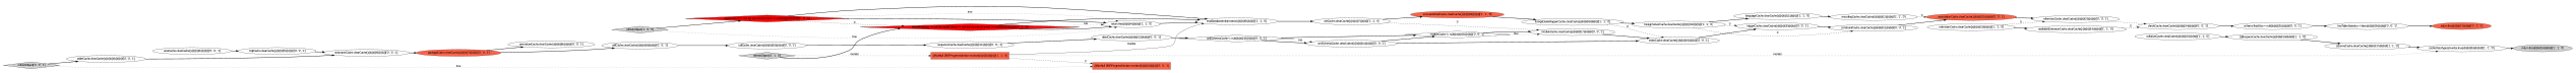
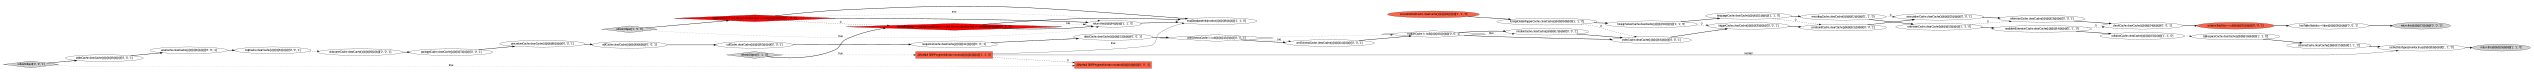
  digraph {
    fontname="Liberation Sans"
    rankdir=LR
    node [fillcolor=white fontname="Liberation Sans" shape=ellipse style=filled]
    edge [fontname="Liberation Sans" style=bold]
    n1 [label="moduleCache != null@@@16@@@['0', '0', '1']" shape=diamond]
    n2 [label="indexCache.clearCache()@@@19@@@['0', '0', '1']"]
    n3 [label="moduleCache.clearCache()@@@17@@@['0', '0', '1']"]
    n4 [label="triggerCache.clearCache()@@@20@@@['0', '0', '1']"]
    n5 [label="xmlSchemaCache != null@@@13@@@['0', '0', '1']" shape=diamond]
    n6 [label="xmlSchemaCache.clearCache()@@@14@@@['0', '0', '1']"]
    n7 [label="sequenceCache.clearCache()@@@11@@@['0', '0', '1']"]
    n8 [label="aliasCache.clearCache()@@@12@@@['0', '0', '1']"]
    n9 [label="availableExtensionCache.clearCache()@@@14@@@['1', '1', '0']"]
    n10 [label="collationCache.clearCache()@@@15@@@['1', '1', '0']"]
    n11 [label="checkCache.clearCache()@@@24@@@['0', '0', '1']"]
    n12 [label="tablespaceCache.clearCache()@@@16@@@['1', '1', '0']"]
-   n13 [label="schemaTotalSize = null@@@25@@@['0', '0', '1']"]
+   n13 [fillcolor=tomato label="schemaTotalSize = null@@@25@@@['0', '0', '1']"]
    n14 [fillcolor=lightgray label="return this@@@19@@@['1', '1', '0']"]
    n15 [fillcolor=tomato label="@NotNull DBRProgressMonitor monitor@@@2@@@['0', '0', '1']" shape=box]
    n16 [label="return this@@@4@@@['1', '1', '0']"]
    n17 [label="readDatabaseInfo(monitor)@@@6@@@['1', '1', '0']"]
-   n18 [label="roleCache.clearCache()@@@7@@@['1', '1', '0']"]
    n19 [fillcolor=red label="metaContext == null && executionContext == null@@@3@@@['1', '0', '0']" shape=diamond]
    n20 [fillcolor=red label="sharedInstance == null && metaContext == null && executionContext == null@@@3@@@['0', '1', '0']" shape=diamond]
    n21 [fillcolor=lightgray label="refreshObject['0', '1', '0']" shape=diamond]
    n22 [fillcolor=tomato label="@NotNull DBRProgressMonitor monitor@@@2@@@['1', '1', '0']" shape=box]
    n23 [label="cacheDataTypes(monitor,true)@@@18@@@['1', '1', '0']"]
    n24 [label="constraintCache.clearCache()@@@21@@@['0', '0', '1']"]
-   n25 [fillcolor=tomato label="associationCache.clearCache()@@@22@@@['0', '0', '1']"]
+   n25 [label="associationCache.clearCache()@@@22@@@['0', '0', '1']"]
    n26 [label="referenceCache.clearCache()@@@23@@@['0', '0', '1']"]
    n27 [label="encodingCache.clearCache()@@@12@@@['1', '1', '0']"]
    n28 [label="extensionCache.clearCache()@@@13@@@['1', '1', '0']"]
    n29 [label="procedureCache.clearCache()@@@8@@@['0', '0', '1']"]
    n30 [label="udfCache.clearCache()@@@9@@@['0', '0', '1']"]
    n31 [label="udtCache.clearCache()@@@10@@@['0', '0', '1']"]
-   n32 [fillcolor=tomato label="return this@@@27@@@['0', '0', '1']"]
-   n33 [fillcolor=tomato label="packageCache.clearCache()@@@7@@@['0', '0', '1']"]
+   n32 [fillcolor=lightgray label="return this@@@27@@@['0', '0', '1']"]
+   n33 [label="packageCache.clearCache()@@@7@@@['0', '0', '1']"]
    n34 [label="schemaCache.clearCache()@@@17@@@['1', '1', '0']"]
    n35 [label="mqtCache.clearCache()@@@5@@@['0', '0', '1']"]
    n36 [label="nicknameCache.clearCache()@@@6@@@['0', '0', '1']"]
    n37 [label="tableCache.clearCache()@@@3@@@['0', '0', '1']"]
    n38 [label="viewCache.clearCache()@@@4@@@['0', '0', '1']"]
    n39 [label="hasTableStatistics = false@@@26@@@['0', '0', '1']"]
    n40 [fillcolor=tomato label="accessMethodCache.clearCache()@@@8@@@['1', '1', '0']"]
    n41 [label="foreignDataWrapperCache.clearCache()@@@9@@@['1', '1', '0']"]
    n42 [label="foreignServerCache.clearCache()@@@10@@@['1', '1', '0']"]
    n43 [fillcolor=lightgray label="refreshObject['0', '0', '1']" shape=diamond]
    n44 [label="languageCache.clearCache()@@@11@@@['1', '1', '0']"]
    n45 [fillcolor=lightgray label="refreshObject['1', '0', '0']" shape=diamond]
-   n6 -> n2
+   n1 -> n2
    n1 -> n3
    n1 -> n3 [label=true style=dotted]
    n2 -> n4
    n3 -> n2
    n4 -> n24
-   n5 -> n1
+   n5 -> n1 [style=dotted]
    n5 -> n6
    n5 -> n6 [label=true style=dotted]
    n6 -> n1
    n7 -> n8
    n8 -> n5
+   n9 -> n10
    n9 -> n11 [label=0 style=dashed]
-   n10 -> n12
+   n10 -> n12 [style=dotted]
    n11 -> n13
    n12 -> n34
    n13 -> n39
    n16 -> n17
-   n17 -> n18
-   n18 -> n3 [label=0 style=dashed]
-   n18 -> n40
    n19 -> n16 [label=true style=dotted]
    n19 -> n16
    n19 -> n17
    n19 -> n20 [label=0 style=dashed]
    n20 -> n16
    n20 -> n16 [label=true style=dotted]
    n20 -> n17
    n21 -> n20
-   n21 -> n22 [label=monitor style=dotted]
+   n21 -> n22 [label=true style=dotted]
    n22 -> n15 [label=0 style=dashed]
-   n22 -> n17 [label=monitor style=solid]
-   n22 -> n23 [label=monitor style=dotted]
+   n22 -> n17 [label=true style=solid]
+   n22 -> n23 [label=monitor style=solid]
    n23 -> n14
    n24 -> n25
    n25 -> n26
-   n26 -> n11 [style=dashed]
+   n26 -> n11
    n27 -> n25 [label=0 style=dashed]
+   n27 -> n28
    n28 -> n9
    n28 -> n26 [label=0 style=dashed]
-   n33 -> n30
+   n29 -> n30
    n30 -> n31
    n31 -> n7
    n33 -> n29
    n34 -> n23
-   n35 -> n36
+   n35 -> n36 [style=dashed]
    n36 -> n33
-   n37 -> n36
+   n37 -> n38
    n38 -> n35
    n39 -> n32
    n40 -> n41
    n41 -> n2 [label=0 style=dashed]
    n41 -> n42
    n42 -> n4 [label=0 style=dashed]
    n42 -> n44
    n43 -> n15 [label=true style=dotted]
    n43 -> n37
-   n42 -> n24 [label=0 style=dashed]
+   n44 -> n24 [label=0 style=dashed]
    n44 -> n27
    n45 -> n16 [label=true style=dotted]
    n45 -> n19
  }
